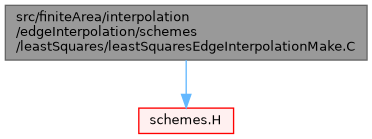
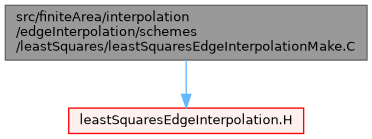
  digraph {
    node [fontname=Helvetica fontsize=10 shape=box style=filled]
    n1 [color=gray40 fillcolor=grey60 fontcolor=black height=0.2 label="src/finiteArea/interpolation\l/edgeInterpolation/schemes\l/leastSquares/leastSquaresEdgeInterpolationMake.C" width=0.4]
-   n2 [color=red fillcolor="#FFF0F0" height=0.2 label="schemes.H" width=0.4]
+   n2 [color=red fillcolor="#FFF0F0" height=0.2 label="leastSquaresEdgeInterpolation.H" width=0.4]
    n1 -> n2 [color=steelblue1 fontname=Helvetica fontsize=10 labelfontname=Helvetica labelfontsize=10 style=solid]
  }
